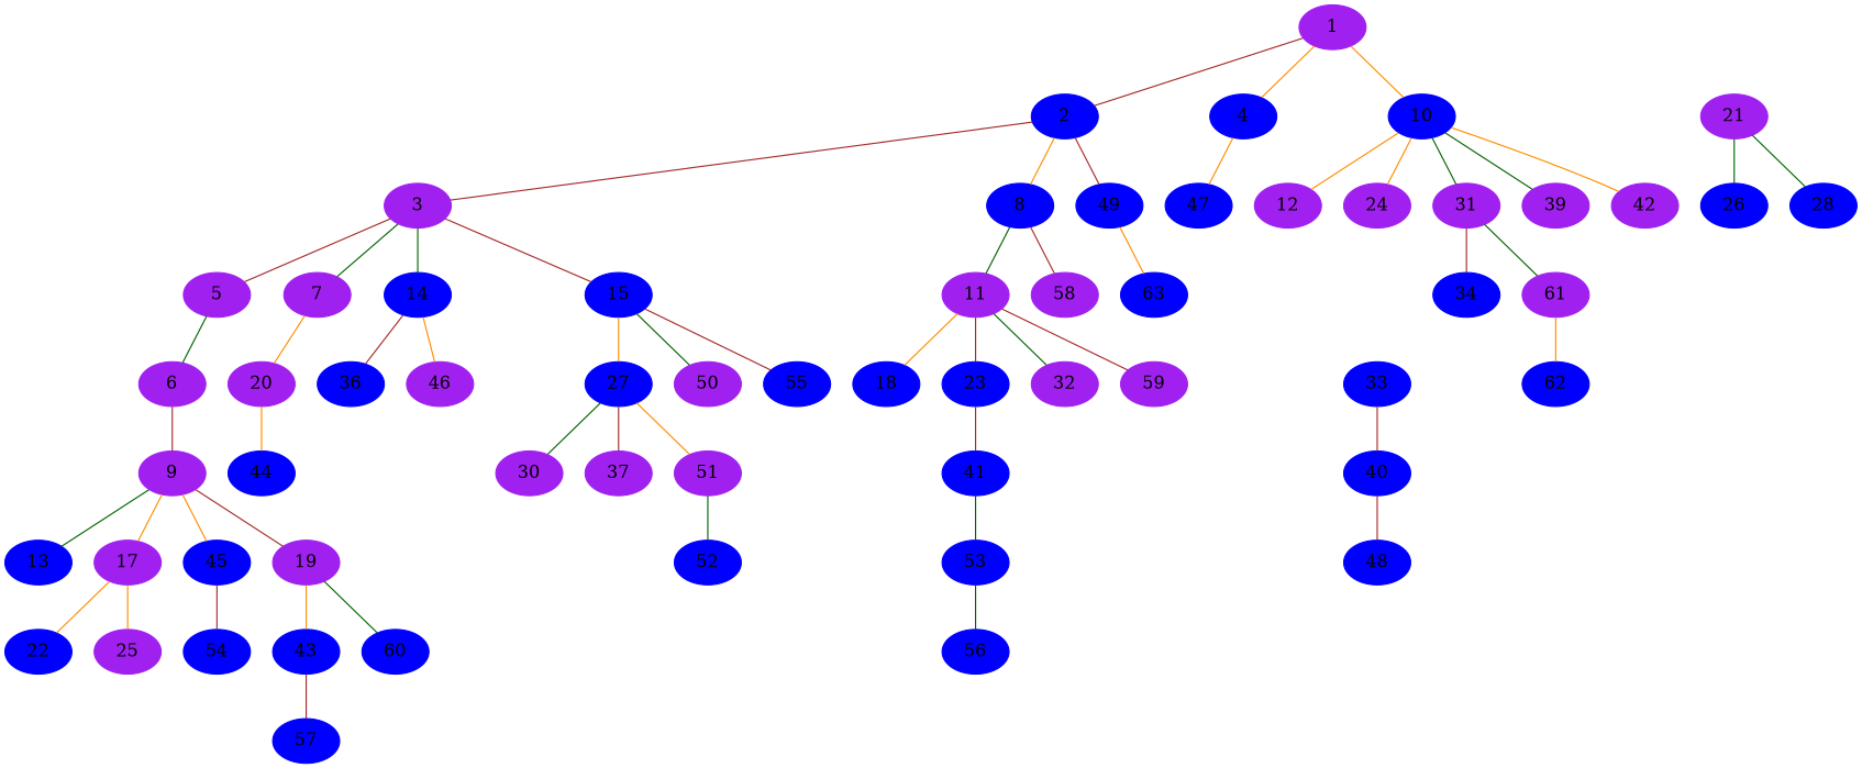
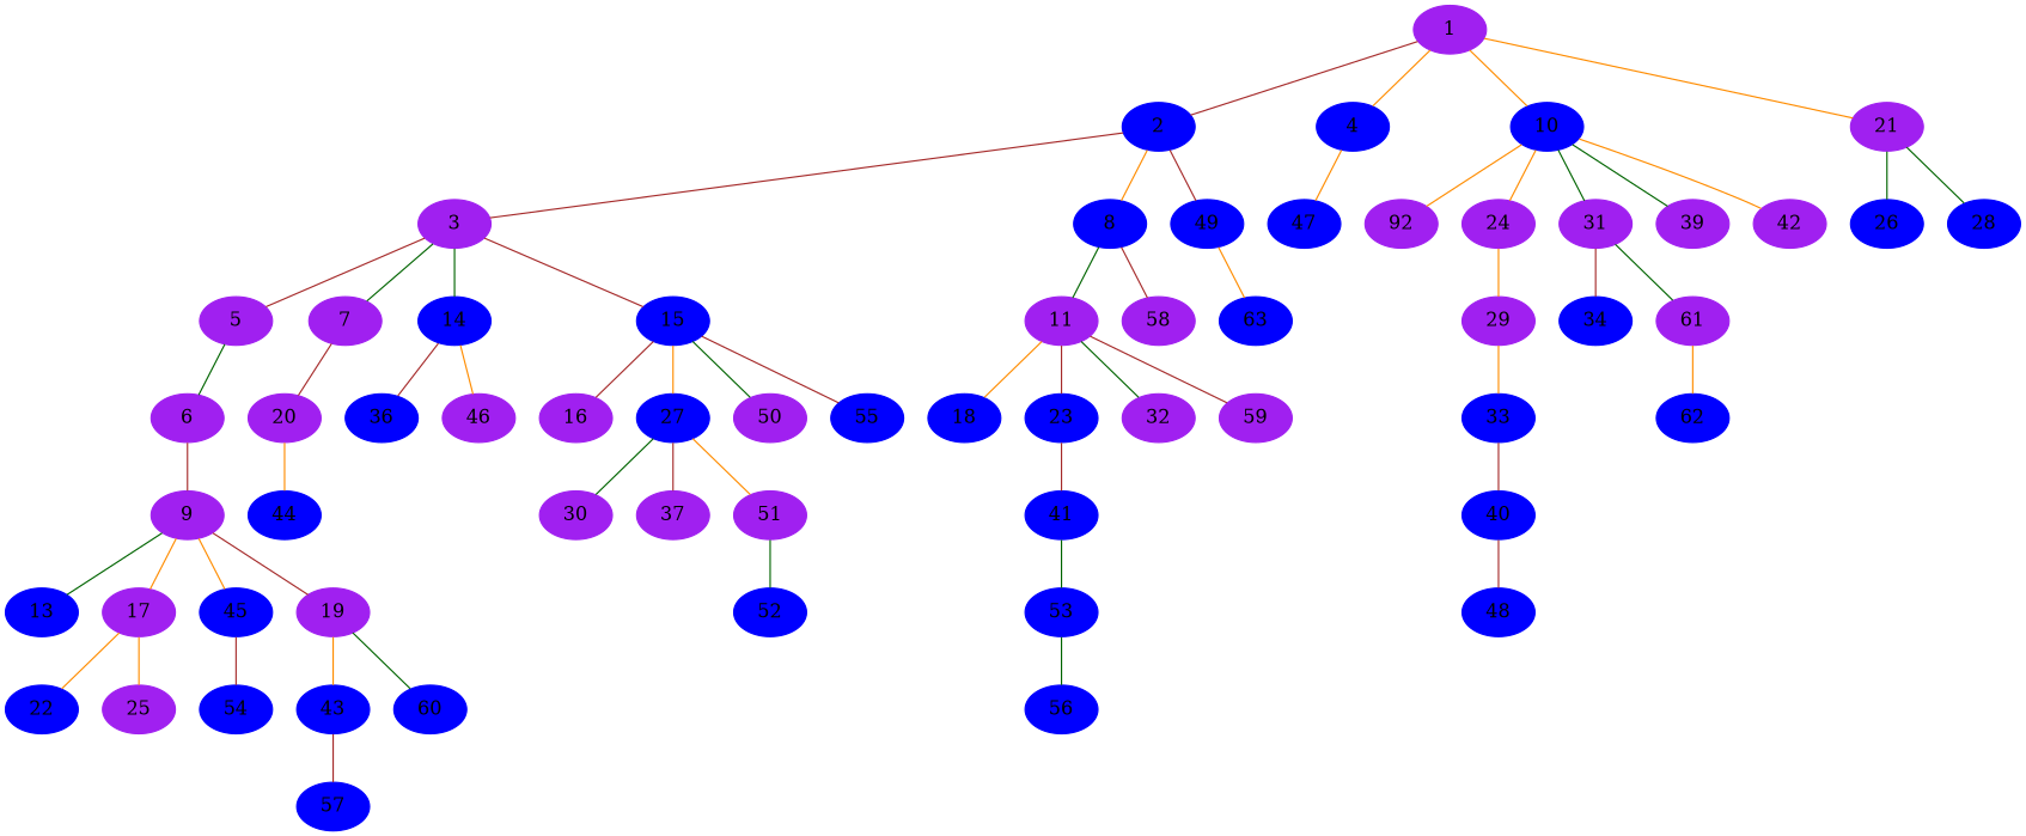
  graph {
    node [color=blue style=filled]
    edge [color=darkorange]
    1 [color=purple]
    2
    4
    10
    21 [color=purple]
    3 [color=purple]
    8
    49
    47
-   12 [color=purple]
+   12 [color=purple label=92]
    24 [color=purple]
    31 [color=purple]
    39 [color=purple]
    42 [color=purple]
    26
    28
    5 [color=purple]
    7 [color=purple]
    14
    15
    11 [color=purple]
    58 [color=purple]
    63
    6 [color=purple]
    20 [color=purple]
    36
    46 [color=purple]
+   16 [color=purple]
    27
    50 [color=purple]
    55
    9 [color=purple]
    13
    17 [color=purple]
    45
    19 [color=purple]
    44
    18
    23
    32 [color=purple]
    59 [color=purple]
    22
    25 [color=purple]
    54
+   29 [color=purple]
    34
    61 [color=purple]
    41
    30 [color=purple]
    37 [color=purple]
    51 [color=purple]
    43
    60
    57
    53
    33
    52
    40
    62
    48
    56
    1 -- 2 [color=brown]
    1 -- 4
    1 -- 10
+   1 -- 21
    2 -- 3 [color=brown]
    2 -- 8
    2 -- 49 [color=brown]
    4 -- 47
    10 -- 12
    10 -- 24
    10 -- 31 [color=darkgreen]
    10 -- 39 [color=darkgreen]
    10 -- 42
    21 -- 26 [color=darkgreen]
    21 -- 28 [color=darkgreen]
    3 -- 5 [color=brown]
    3 -- 7 [color=darkgreen]
    3 -- 14 [color=darkgreen]
    3 -- 15 [color=brown]
    8 -- 11 [color=darkgreen]
    8 -- 58 [color=brown]
    49 -- 63
+   24 -- 29
    31 -- 34 [color=brown]
    31 -- 61 [color=darkgreen]
    5 -- 6 [color=darkgreen]
-   7 -- 20
+   7 -- 20 [color=brown]
    14 -- 36 [color=brown]
    14 -- 46
+   15 -- 16 [color=brown]
    15 -- 27
    15 -- 50 [color=darkgreen]
    15 -- 55 [color=brown]
    11 -- 18
    11 -- 23 [color=brown]
    11 -- 32 [color=darkgreen]
    11 -- 59 [color=brown]
    6 -- 9 [color=brown]
    20 -- 44
    27 -- 30 [color=darkgreen]
    27 -- 37 [color=brown]
    27 -- 51
    9 -- 13 [color=darkgreen]
    9 -- 17
    9 -- 45
    9 -- 19 [color=brown]
    17 -- 22
    17 -- 25
    45 -- 54 [color=brown]
    19 -- 43
    19 -- 60 [color=darkgreen]
    23 -- 41 [color=brown]
+   29 -- 33
    61 -- 62
    41 -- 53 [color=darkgreen]
    51 -- 52 [color=darkgreen]
    43 -- 57 [color=brown]
    53 -- 56 [color=darkgreen]
    33 -- 40 [color=brown]
    40 -- 48 [color=brown]
  }
